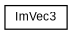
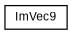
  digraph {
    rankdir=LR
    fontname="Liberation Sans"
-   n1 [color=black fillcolor=white fontname="Liberation Sans" fontsize=10 height=0.2 label=ImVec3 shape=record style=filled width=0.4]
+   n1 [color=black fillcolor=white fontname="Liberation Sans" fontsize=10 height=0.2 label=ImVec9 shape=record style=filled width=0.4]
  }
